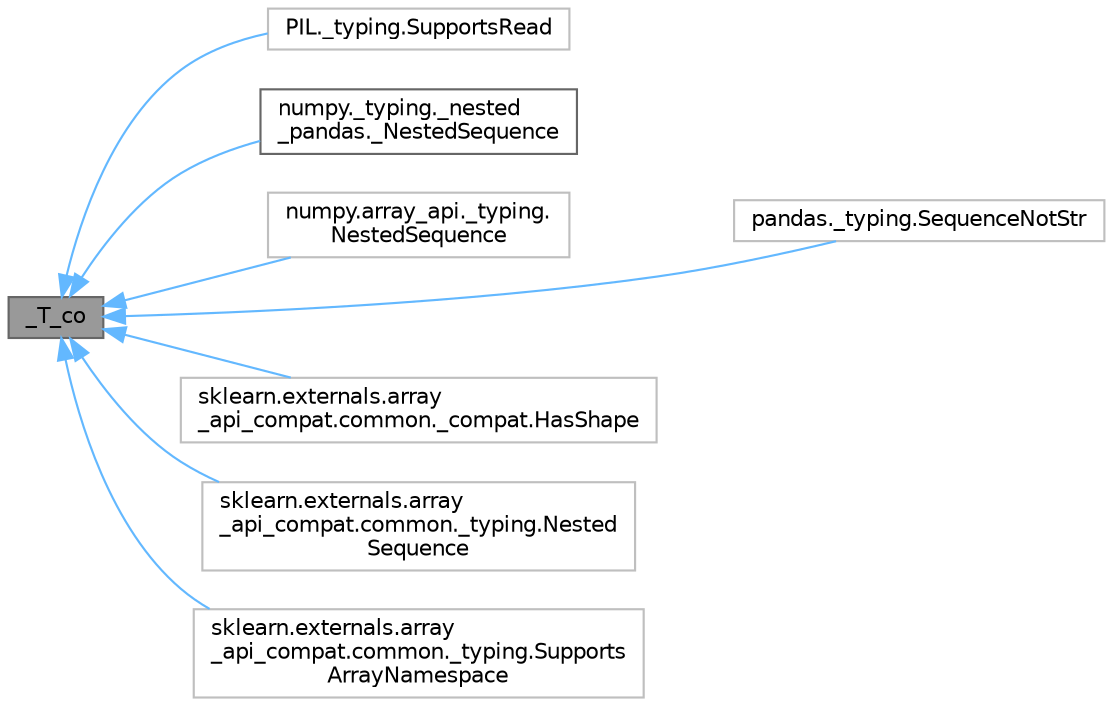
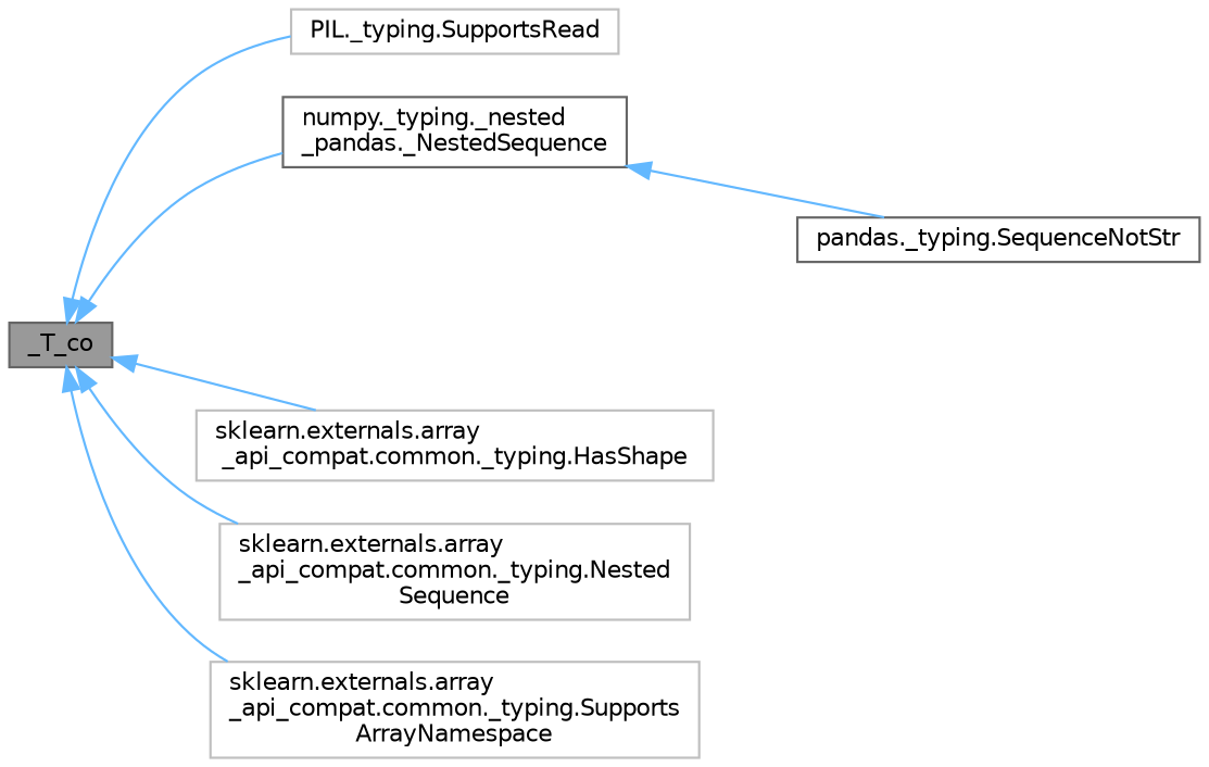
  digraph {
    rankdir=LR
    node [color=grey75 fillcolor=white fontname=Helvetica fontsize=10 shape=box style=filled]
    edge [color=steelblue1 dir=back fontname=Helvetica fontsize=10 labelfontname=Helvetica labelfontsize=10 style=solid]
    n1 [color=gray40 fillcolor=grey60 fontcolor=black height=0.2 label=_T_co width=0.4]
    n2 [height=0.2 label="PIL._typing.SupportsRead" width=0.4]
    n3 [color=gray40 height=0.2 label="numpy._typing._nested\l_pandas._NestedSequence" width=0.4]
-   n4 [height=0.2 label="numpy.array_api._typing.\lNestedSequence" width=0.4]
-   n5 [height=0.2 label="pandas._typing.SequenceNotStr" width=0.4]
-   n6 [height=0.2 label="sklearn.externals.array\l_api_compat.common._compat.HasShape" width=0.4]
+   n5 [color=gray40 height=0.2 label="pandas._typing.SequenceNotStr" width=0.4]
+   n6 [height=0.2 label="sklearn.externals.array\l_api_compat.common._typing.HasShape" width=0.4]
    n7 [height=0.2 label="sklearn.externals.array\l_api_compat.common._typing.Nested\lSequence" width=0.4]
    n8 [height=0.2 label="sklearn.externals.array\l_api_compat.common._typing.Supports\lArrayNamespace" width=0.4]
    n1 -> n2
    n1 -> n3
-   n1 -> n4
-   n1 -> n5
+   n3 -> n5
    n1 -> n6
    n1 -> n7
    n1 -> n8
  }
